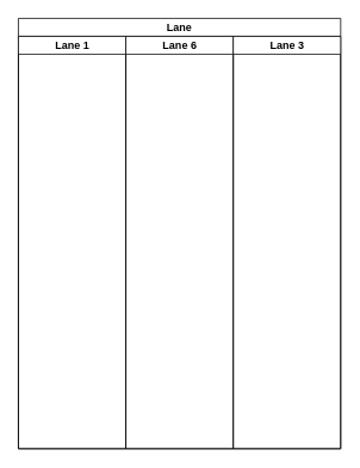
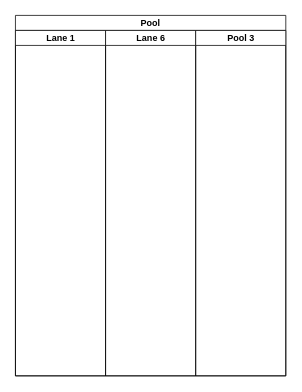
  <mxCell id="0" />
  <mxCell id="1" parent="0" />
- <mxCell id="2" value="Lane" style="swimlane;html=1;childLayout=stackLayout;resizeParent=1;resizeParentMax=0;startSize=20;whiteSpace=wrap;" vertex="1" parent="1"><mxGeometry x="20" y="20" width="360" height="480" as="geometry" /></mxCell>
+ <mxCell id="2" value="Pool" style="swimlane;html=1;childLayout=stackLayout;resizeParent=1;resizeParentMax=0;startSize=20;whiteSpace=wrap;" vertex="1" parent="1"><mxGeometry x="20" y="20" width="360" height="480" as="geometry" /></mxCell>
  <mxCell id="3" value="Lane 1" style="swimlane;html=1;startSize=20;" vertex="1" parent="2"><mxGeometry y="20" width="120" height="460" as="geometry" /></mxCell>
  <mxCell id="4" value="Lane 6" style="swimlane;html=1;startSize=20;" vertex="1" parent="2"><mxGeometry x="120" y="20" width="120" height="460" as="geometry" /></mxCell>
- <mxCell id="5" value="Lane 3" style="swimlane;html=1;startSize=20;" vertex="1" parent="2"><mxGeometry x="240" y="20" width="120" height="460" as="geometry" /></mxCell>
+ <mxCell id="5" value="Pool 3" style="swimlane;html=1;startSize=20;" vertex="1" parent="2"><mxGeometry x="240" y="20" width="120" height="460" as="geometry" /></mxCell>
